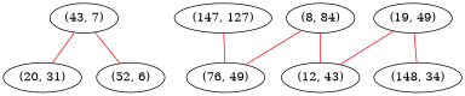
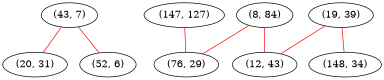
  graph {
    edge [color=red weight=1]
    "(43, 7)"
    "(20, 31)"
    "(52, 6)"
    "(147, 127)"
-   "(76, 49)"
-   "(19, 39)" [label="(19, 49)"]
+   "(76, 49)" [label="(76, 29)"]
+   "(19, 39)"
    "(12, 43)"
    "(148, 34)"
    n9 [label="(8, 84)"]
    "(43, 7)" -- "(20, 31)"
    "(43, 7)" -- "(52, 6)"
    "(147, 127)" -- "(76, 49)"
    "(19, 39)" -- "(12, 43)"
    "(19, 39)" -- "(148, 34)"
    n9 -- "(76, 49)"
    n9 -- "(12, 43)"
  }
